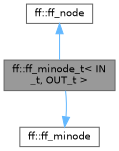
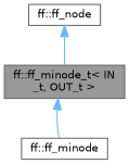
  digraph {
    node [color=gray40 fillcolor=white fontname=Helvetica fontsize=10 shape=box style=filled]
    edge [color=steelblue1 dir=back fontname=Helvetica fontsize=10 labelfontname=Helvetica labelfontsize=10 style=solid]
    n1 [fillcolor=grey60 fontcolor=black height=0.2 label="ff::ff_minode_t\< IN\l_t, OUT_t \>" width=0.4]
    n2 [height=0.2 label="ff::ff_minode" width=0.4]
    n3 [height=0.2 label="ff::ff_node" width=0.4]
-   n2 -> n1
+   n1 -> n2
    n3 -> n1
  }
